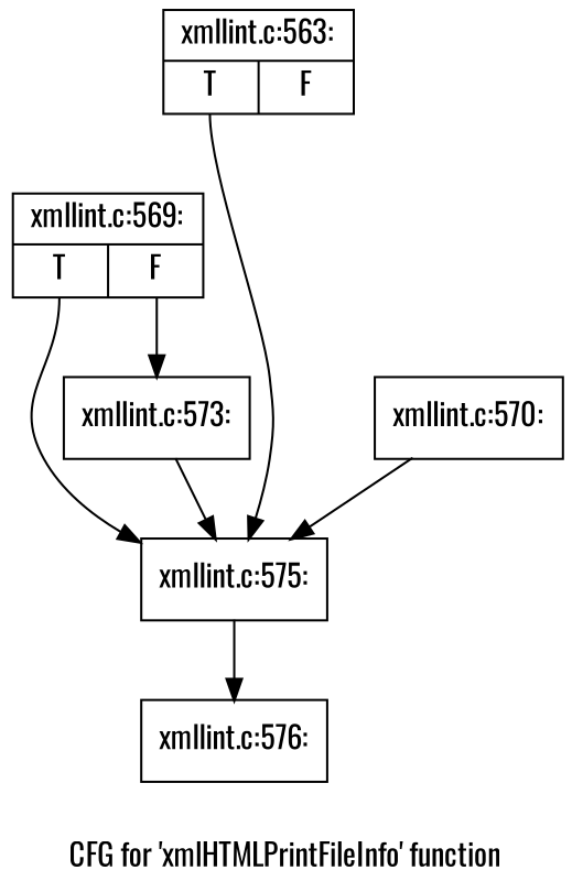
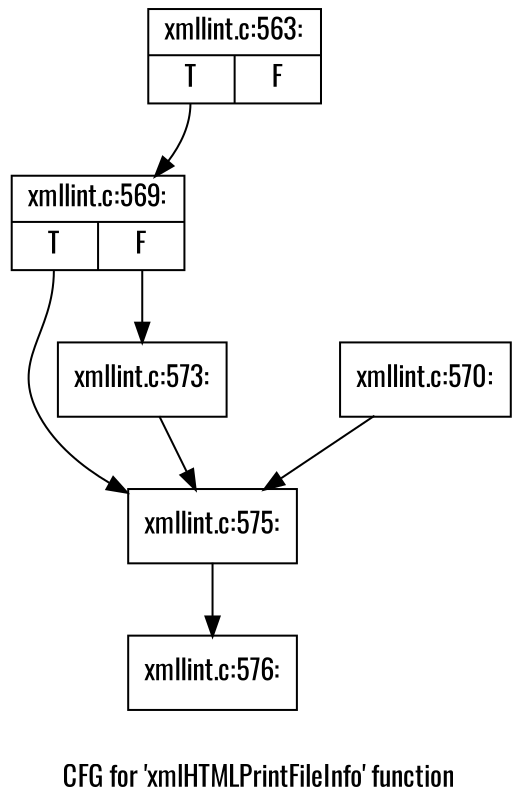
  digraph {
    fontname=Oswald
    label="CFG for 'xmlHTMLPrintFileInfo' function"
    node [fontname=Oswald shape=record]
    edge [fontname=Oswald]
    n1 [label="{xmllint.c:563:|{<s0>T|<s1>F}}"]
    n2 [label="{xmllint.c:569:|{<s0>T|<s1>F}}"]
    n3 [label="{xmllint.c:573:}"]
    n4 [label="{xmllint.c:575:}"]
    n5 [label="{xmllint.c:576:}"]
    n6 [label="{xmllint.c:570:}"]
-   n1 -> n4 [tailport=s0]
+   n1 -> n2 [tailport=s0]
    n2 -> n3 [tailport=s1]
    n2 -> n4 [tailport=s0]
    n3 -> n4
    n4 -> n5
    n6 -> n4
  }
